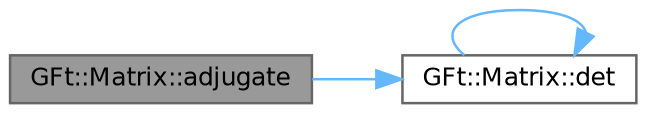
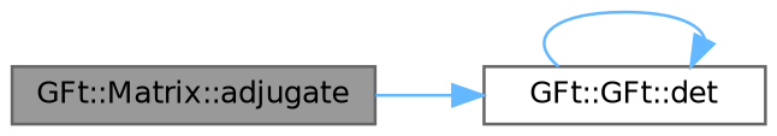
  digraph {
    rankdir=LR
    node [fontname=Helvetica fontsize=10 shape=box style=filled]
    edge [color=steelblue1 fontname=Helvetica fontsize=10 labelfontname=Helvetica labelfontsize=10 style=solid]
    n1 [color=gray40 fillcolor=grey60 fontcolor=black height=0.2 label="GFt::Matrix::adjugate" width=0.4]
-   n2 [color=grey40 fillcolor=white height=0.2 label="GFt::Matrix::det" width=0.4]
+   n2 [color=grey40 fillcolor=white height=0.2 label="GFt::GFt::det" width=0.4]
    n1 -> n2
    n2 -> n2
  }
